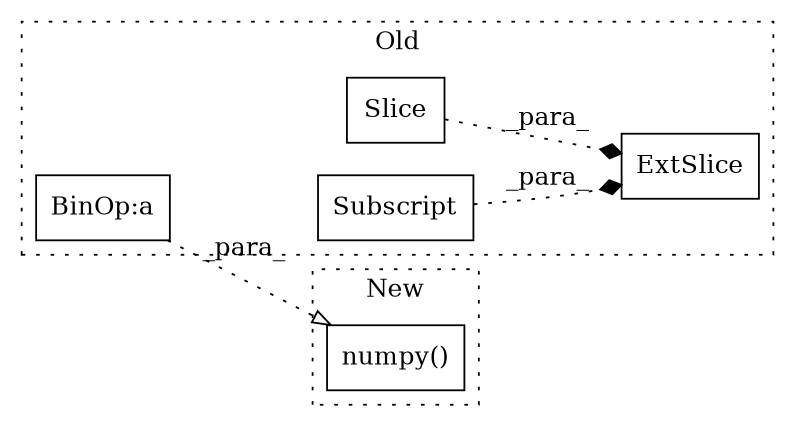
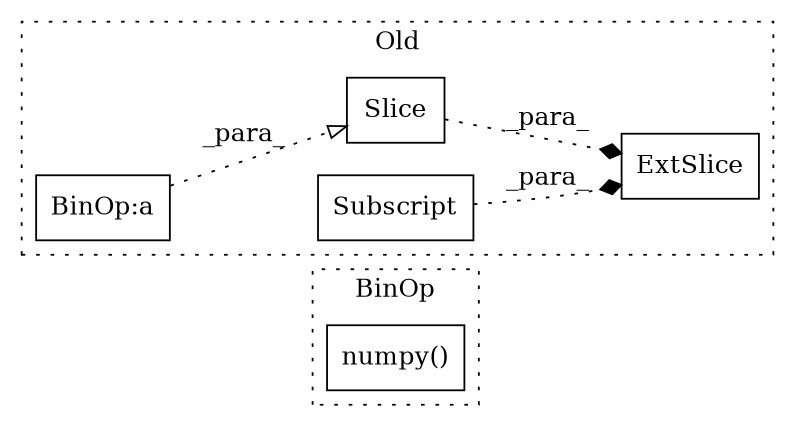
  digraph {
    rankdir=LR
    node [shape=box]
    edge [arrowhead=diamond style=dotted]
    n1 [a=80 l=10 label=Slice s=18446]
    n2 [a=82 l=2 label="BinOp:a" s=18453]
    n3 [a=63 l="23,0" label=Subscript s="18437,0"]
    n4 [a=85 l=6 label=ExtSlice s=18437]
    n5 [a=75 l=31 label="numpy()" s=11018]
    subgraph cluster_1 {
      label=Old
      style=dotted
      n1
      n2
      n3
      n4
    }
    subgraph cluster_2 {
-     label=New
+     label=BinOp
      style=dotted
      n5
    }
    n1 -> n4 [label=_para_]
-   n2 -> n5 [arrowhead=onormal label=_para_]
+   n2 -> n1 [arrowhead=onormal label=_para_]
    n3 -> n4 [label=_para_]
  }
